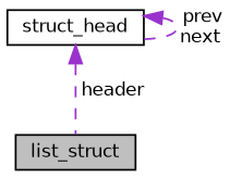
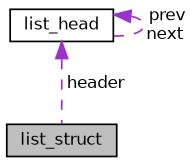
  digraph {
    node [color=black fontname=Helvetica fontsize=10 shape=record style=filled]
    edge [color=darkorchid3 dir=back fontname=Helvetica fontsize=10 labelfontname=Helvetica labelfontsize=10 style=dashed]
    n1 [fillcolor=grey75 fontcolor=black height=0.2 label=list_struct width=0.4]
-   n2 [fillcolor=white height=0.2 label=struct_head width=0.4]
+   n2 [fillcolor=white height=0.2 label=list_head width=0.4]
    n2 -> n1 [label=" header"]
    n2 -> n2 [label=" prev\nnext"]
  }
